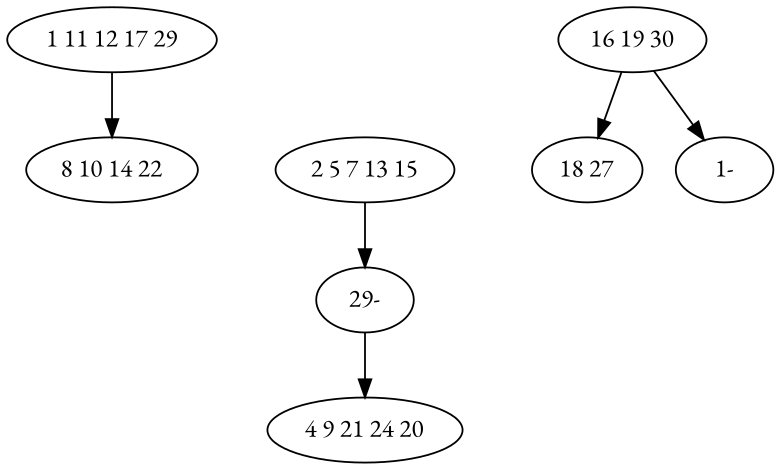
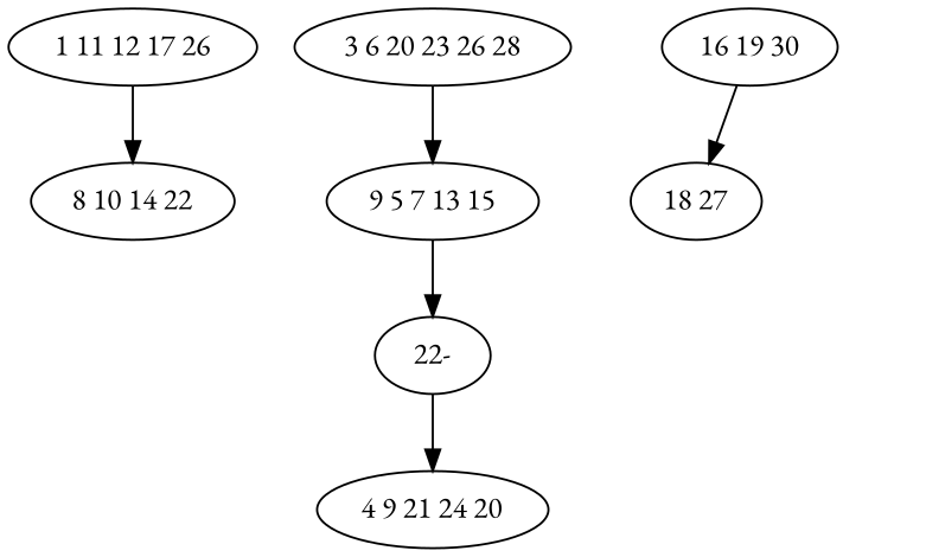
  digraph {
    fontname="EB Garamond"
    node [fontname="EB Garamond"]
    edge [fontname="EB Garamond"]
-   n1 [label="1 11 12 17 29"]
+   n1 [label="1 11 12 17 26"]
    n2 [label="8 10 14 22"]
-   n4 [label="2 5 7 13 15"]
+   n3 [label="3 6 20 23 26 28"]
+   n4 [label="9 5 7 13 15"]
    n5 [label="16 19 30"]
    n6 [label="18 27"]
-   n7 [label="1-"]
-   n8 [label="29-"]
+   n8 [label="22-"]
    n9 [label="4 9 21 24 20"]
    n1 -> n2
+   n3 -> n4
    n4 -> n8
    n5 -> n6
-   n5 -> n7
    n8 -> n9
  }
